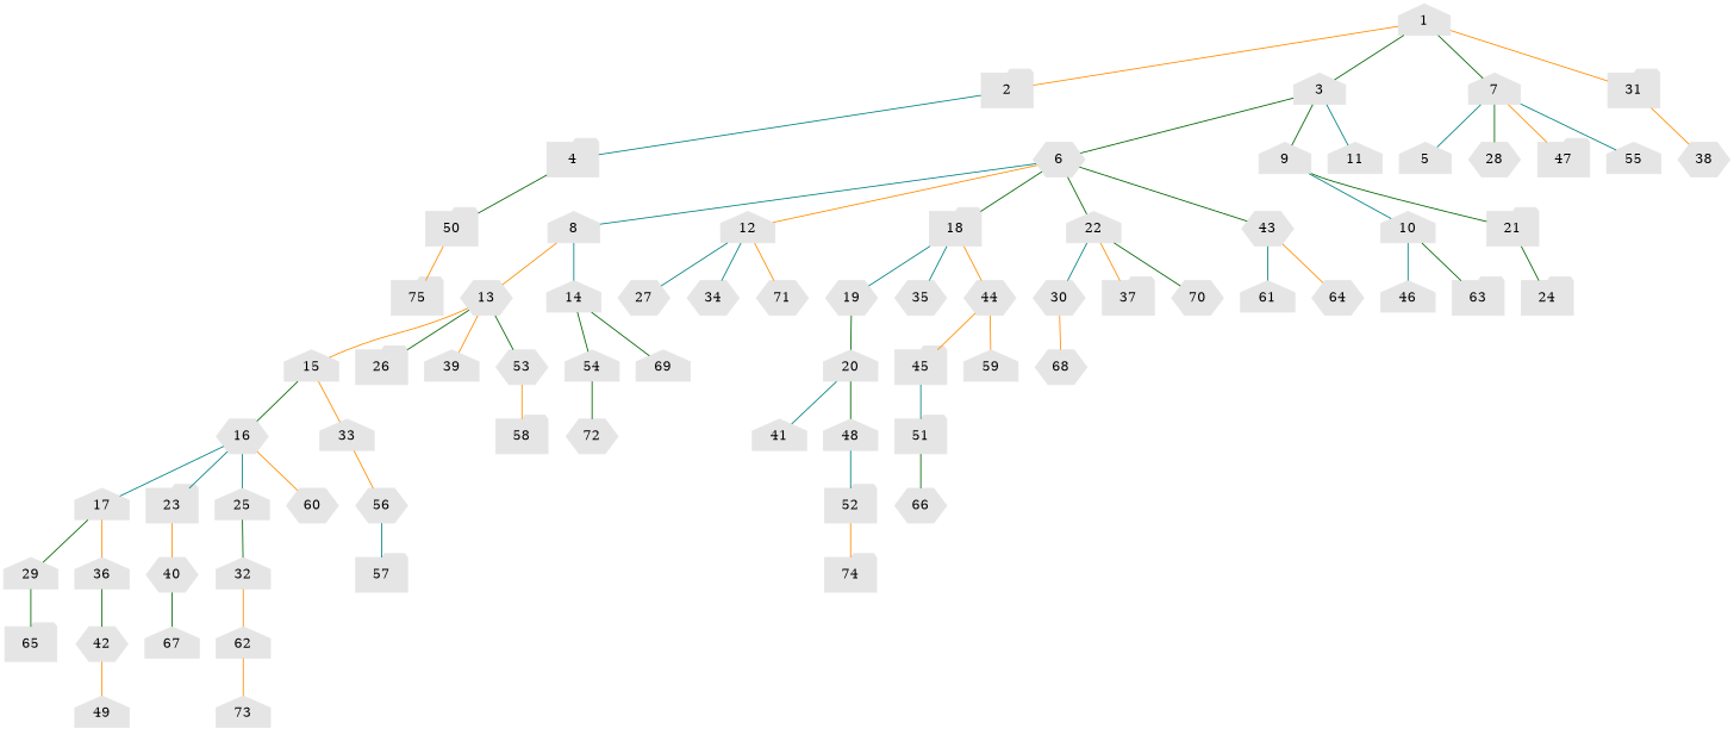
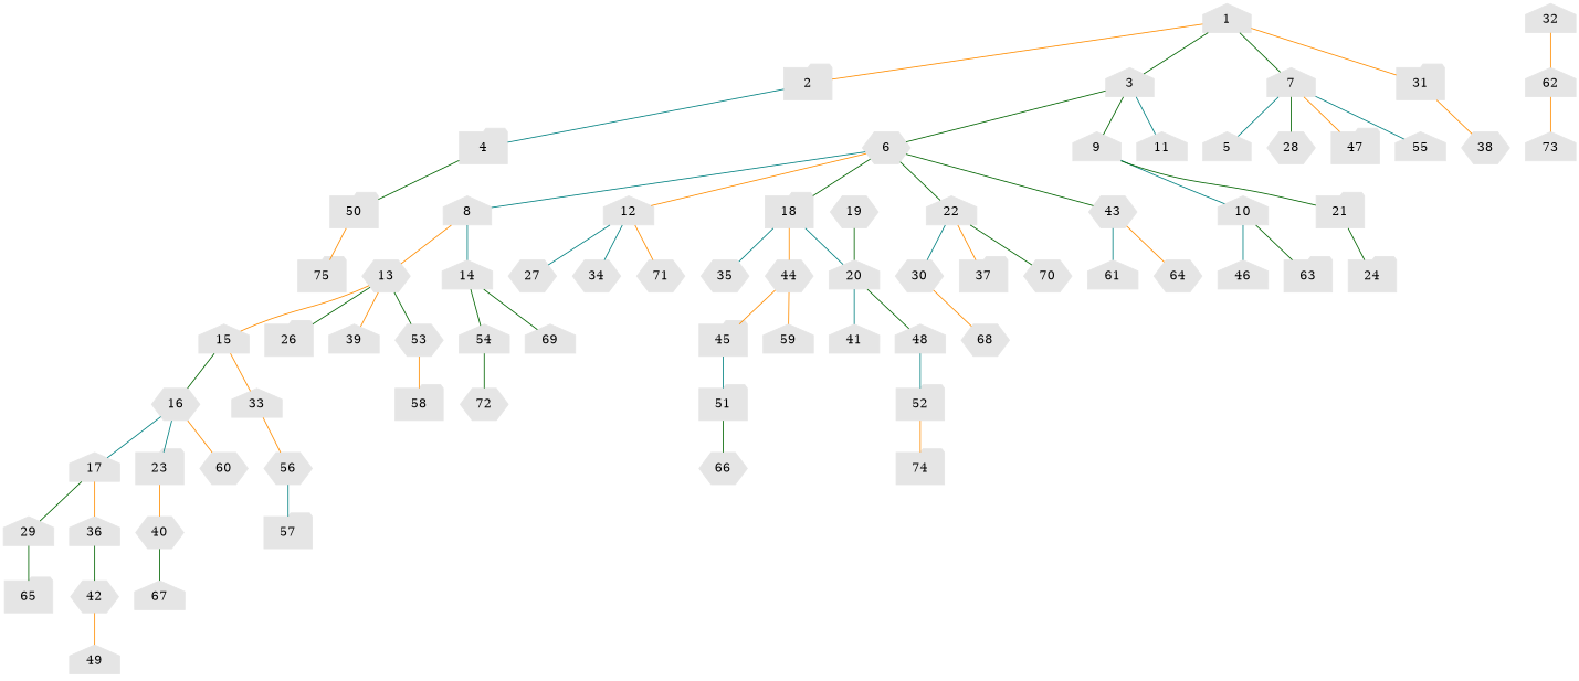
  graph {
    node [color=gray90 shape=house style=filled]
    edge [color=darkgreen]
    2 [shape=folder]
    1
    3
    7
    31 [shape=folder]
    4 [shape=folder]
    6 [shape=hexagon]
    9
    11
    5
    28 [shape=hexagon]
    47 [shape=folder]
    55
    38 [shape=hexagon]
    50 [shape=folder]
    8
    12
    18 [shape=folder]
    22
    43 [shape=hexagon]
    10
    21 [shape=folder]
    75 [shape=folder]
    13 [shape=hexagon]
    14
    27 [shape=hexagon]
    34 [shape=hexagon]
    71 [shape=hexagon]
    19 [shape=hexagon]
    35 [shape=hexagon]
    44 [shape=hexagon]
    30 [shape=hexagon]
    37 [shape=folder]
    70 [shape=hexagon]
    61
    64 [shape=hexagon]
    15
    26 [shape=folder]
    39
    53 [shape=hexagon]
    54
    69
    46
    63 [shape=folder]
    24 [shape=folder]
    16 [shape=hexagon]
    33
    58 [shape=folder]
    72 [shape=hexagon]
    17
    23 [shape=folder]
-   25
    60 [shape=hexagon]
    56 [shape=hexagon]
    29
    36
    40 [shape=hexagon]
    32
    65 [shape=folder]
    42 [shape=hexagon]
    20
    45 [shape=folder]
    59
    41
    48
    52 [shape=folder]
    68 [shape=hexagon]
    67
    62
    57 [shape=folder]
    49
    73
    51 [shape=folder]
    66 [shape=hexagon]
    74 [shape=folder]
    2 -- 4 [color=teal]
    1 -- 2 [color=darkorange]
    1 -- 3
    1 -- 7
    1 -- 31 [color=darkorange]
    3 -- 6
    3 -- 9
    3 -- 11 [color=teal]
    7 -- 5 [color=teal]
    7 -- 28
    7 -- 47 [color=darkorange]
    7 -- 55 [color=teal]
    31 -- 38 [color=darkorange]
    4 -- 50
    6 -- 8 [color=teal]
    6 -- 12 [color=darkorange]
    6 -- 18
    6 -- 22
    6 -- 43
    9 -- 10 [color=teal]
    9 -- 21
    50 -- 75 [color=darkorange]
    8 -- 13 [color=darkorange]
    8 -- 14 [color=teal]
    12 -- 27 [color=teal]
    12 -- 34 [color=teal]
    12 -- 71 [color=darkorange]
-   18 -- 19 [color=teal]
+   18 -- 20 [color=teal]
    18 -- 35 [color=teal]
    18 -- 44 [color=darkorange]
    22 -- 30 [color=teal]
    22 -- 37 [color=darkorange]
    22 -- 70
    43 -- 61 [color=teal]
    43 -- 64 [color=darkorange]
    10 -- 46 [color=teal]
    10 -- 63
    21 -- 24
    13 -- 15 [color=darkorange]
    13 -- 26
    13 -- 39 [color=darkorange]
    13 -- 53
    14 -- 54
    14 -- 69
    19 -- 20
    44 -- 45 [color=darkorange]
    44 -- 59 [color=darkorange]
    30 -- 68 [color=darkorange]
    15 -- 16
    15 -- 33 [color=darkorange]
    53 -- 58 [color=darkorange]
    54 -- 72
    16 -- 17 [color=teal]
    16 -- 23 [color=teal]
-   16 -- 25 [color=teal]
    16 -- 60 [color=darkorange]
    33 -- 56 [color=darkorange]
    17 -- 29
    17 -- 36 [color=darkorange]
    23 -- 40 [color=darkorange]
-   25 -- 32
    56 -- 57 [color=teal]
    29 -- 65
    36 -- 42
    40 -- 67
    32 -- 62 [color=darkorange]
    42 -- 49 [color=darkorange]
    20 -- 41 [color=teal]
    20 -- 48
    45 -- 51 [color=teal]
    48 -- 52 [color=teal]
    52 -- 74 [color=darkorange]
    62 -- 73 [color=darkorange]
    51 -- 66
  }
